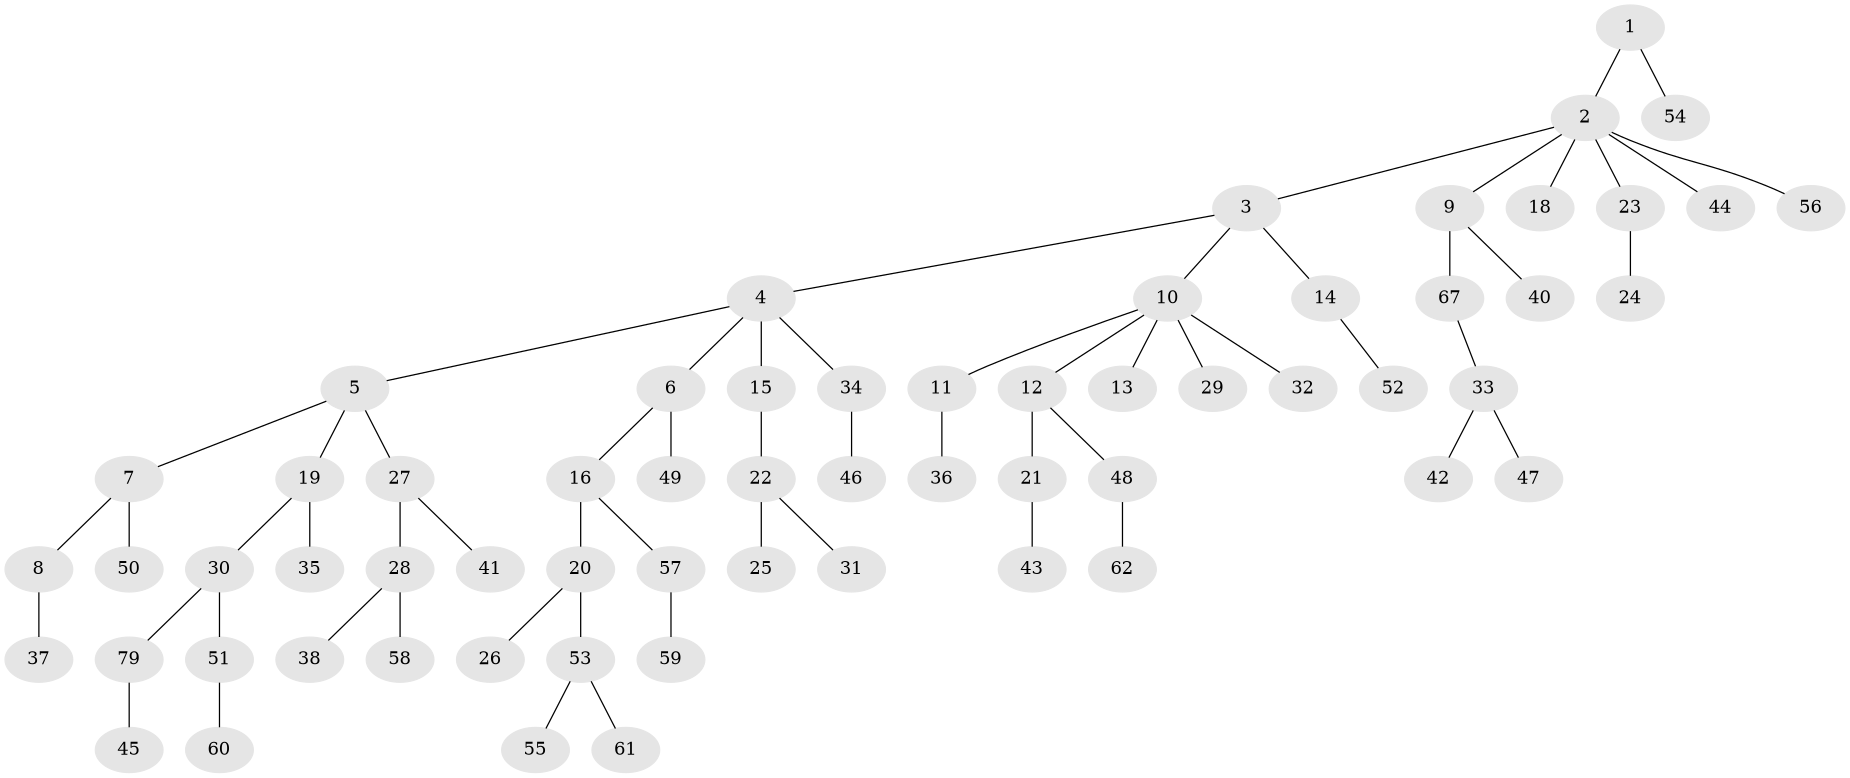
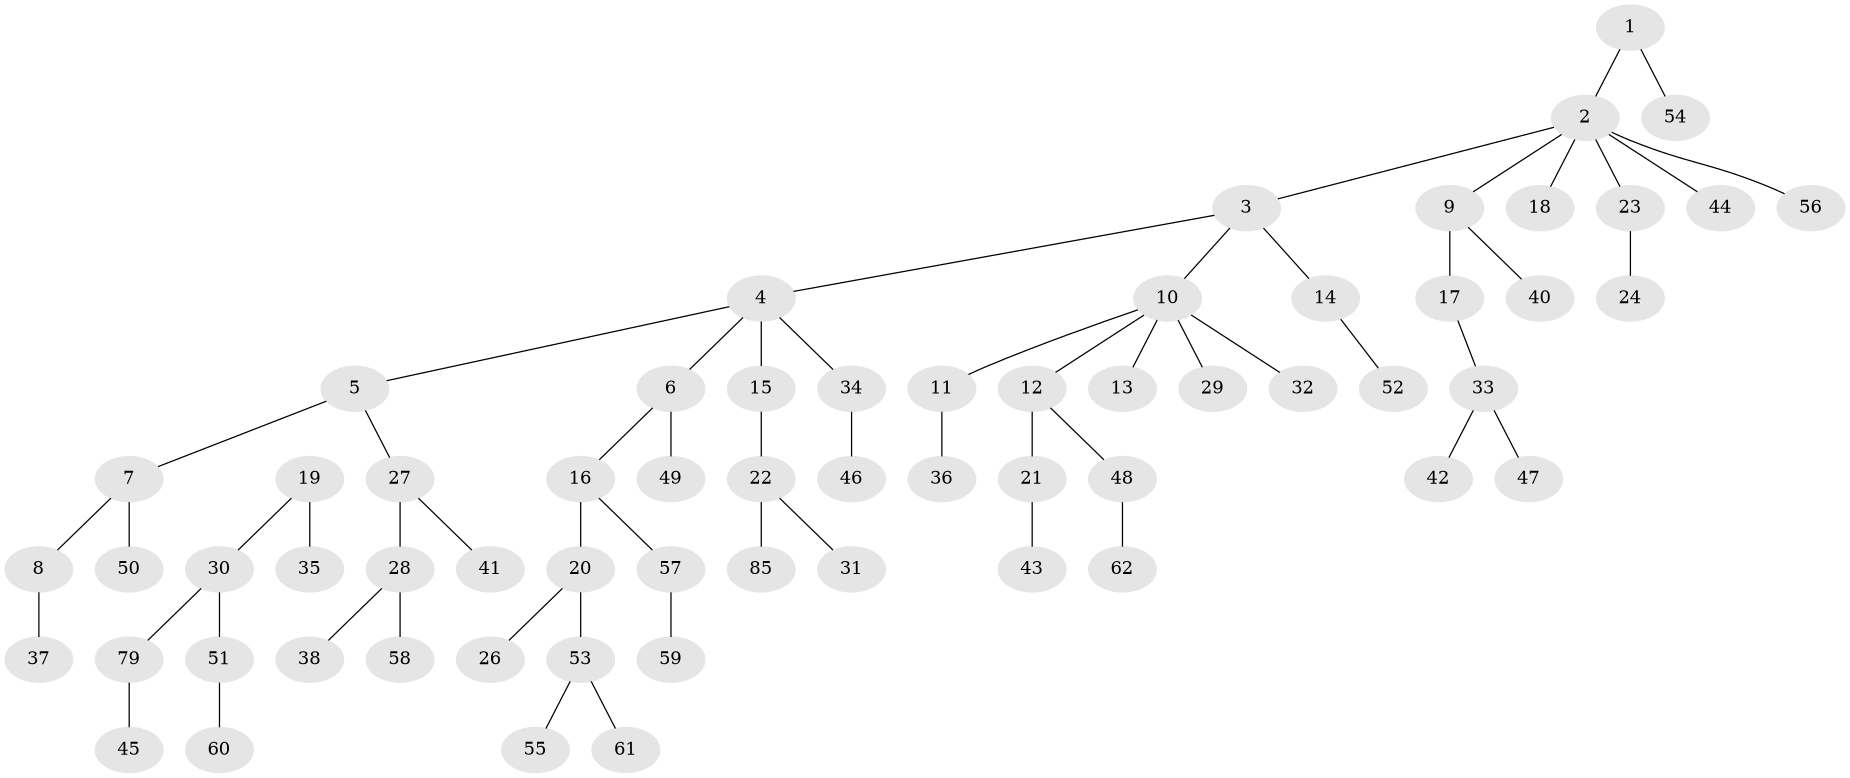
  graph {
    node [color=gray90 style=filled]
    1
    2
    54
    3
    9
    18
    23
    44
    56
    4
    10
    14
-   17 [label=67]
+   17
    40
    24
    5
    6
    15
    34
    11
    12
    13
    29
    32
    52
    7
    19
    27
    16
    49
    22
    46
    8
    50
    30
    35
    28
    41
    20
    57
    37
    33
    36
    21
    48
    43
    62
-   25
+   25 [label=85]
    31
    26
    53
    59
    42
    47
    n55 [label=79]
    51
    55
    61
    38
    58
    45
    60
    1 -- 2
    1 -- 54
    2 -- 3
    2 -- 9
    2 -- 18
    2 -- 23
    2 -- 44
    2 -- 56
    3 -- 4
    3 -- 10
    3 -- 14
    9 -- 17
    9 -- 40
    23 -- 24
    4 -- 5
    4 -- 6
    4 -- 15
    4 -- 34
    10 -- 11
    10 -- 12
    10 -- 13
    10 -- 29
    10 -- 32
    14 -- 52
    17 -- 33
    5 -- 7
-   5 -- 19
    5 -- 27
    6 -- 16
    6 -- 49
    15 -- 22
    34 -- 46
    11 -- 36
    12 -- 21
    12 -- 48
    7 -- 8
    7 -- 50
    19 -- 30
    19 -- 35
    27 -- 28
    27 -- 41
    16 -- 20
    16 -- 57
    22 -- 25
    22 -- 31
    8 -- 37
    30 -- n55
    30 -- 51
    28 -- 38
    28 -- 58
    20 -- 26
    20 -- 53
    57 -- 59
    33 -- 42
    33 -- 47
    21 -- 43
    48 -- 62
    53 -- 55
    53 -- 61
    n55 -- 45
    51 -- 60
  }
